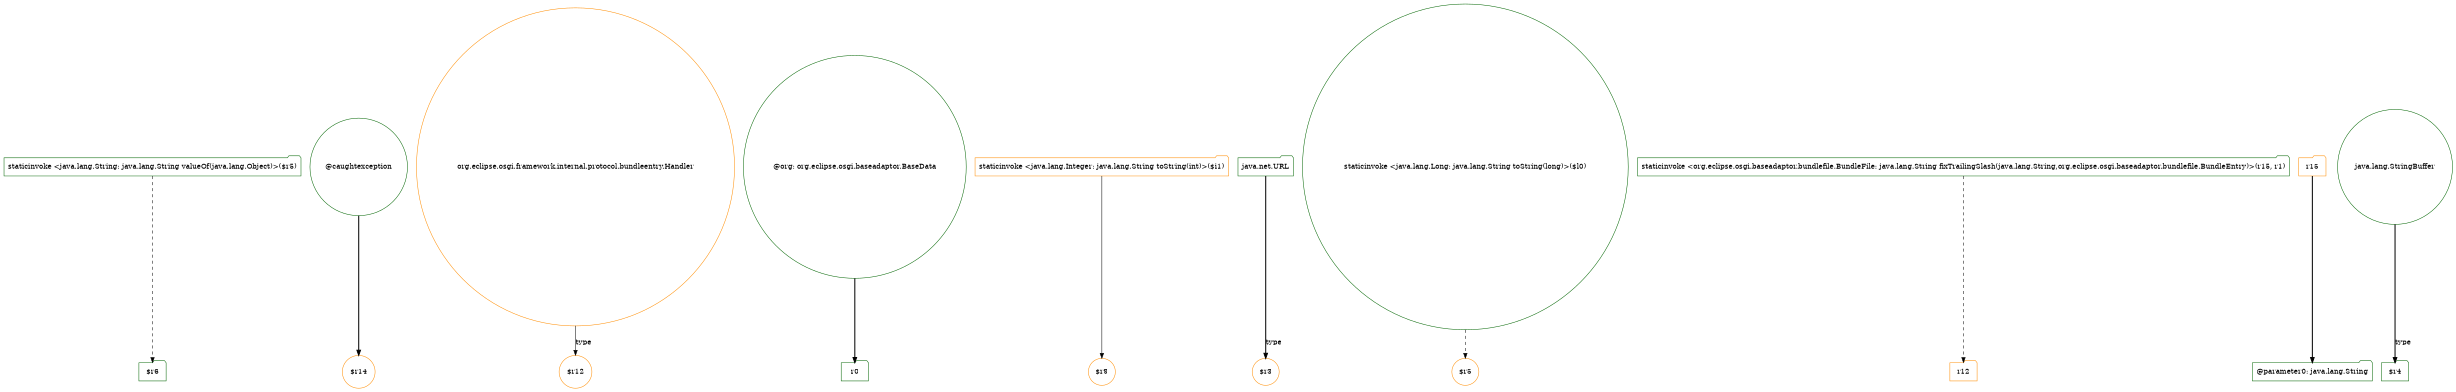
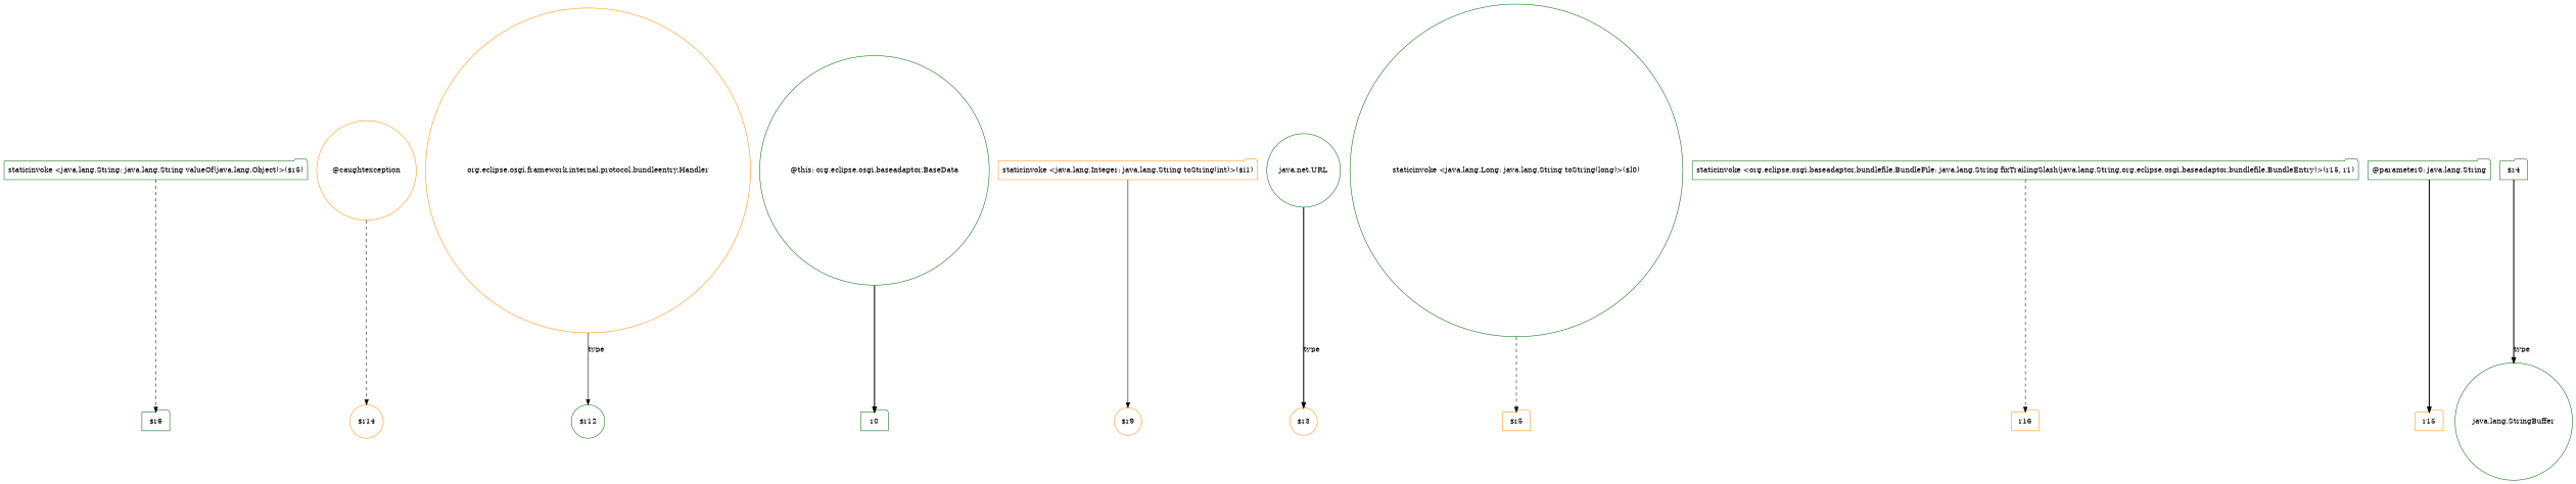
  digraph {
    node [color=darkgreen shape=folder]
    edge [style=dashed]
    n1 [label="staticinvoke <java.lang.String: java.lang.String valueOf(java.lang.Object)>($r5)"]
    n2 [label="$r6"]
-   n3 [label="@caughtexception" shape=circle]
+   n3 [color=darkorange label="@caughtexception" shape=circle]
    n4 [color=darkorange label="$r14" shape=circle]
    n5 [color=darkorange label="org.eclipse.osgi.framework.internal.protocol.bundleentry.Handler" shape=circle]
-   n6 [color=darkorange label="$r12" shape=circle]
-   n7 [label="@org: org.eclipse.osgi.baseadaptor.BaseData" shape=circle]
+   n6 [label="$r12" shape=circle]
+   n7 [label="@this: org.eclipse.osgi.baseadaptor.BaseData" shape=circle]
    n8 [label=r0]
    n9 [color=darkorange label="staticinvoke <java.lang.Integer: java.lang.String toString(int)>($i1)"]
    n10 [color=darkorange label="$r9" shape=circle]
-   n11 [label="java.net.URL"]
+   n11 [label="java.net.URL" shape=circle]
    n12 [color=darkorange label="$r3" shape=circle]
    n13 [label="staticinvoke <java.lang.Long: java.lang.String toString(long)>($l0)" shape=circle]
-   n14 [color=darkorange label="$r5" shape=circle]
+   n14 [color=darkorange label="$r5"]
    n15 [label="staticinvoke <org.eclipse.osgi.baseadaptor.bundlefile.BundleFile: java.lang.String fixTrailingSlash(java.lang.String,org.eclipse.osgi.baseadaptor.bundlefile.BundleEntry)>(r15, r1)"]
-   n16 [color=darkorange label=r12]
+   n16 [color=darkorange label=r16]
    n17 [label="@parameter0: java.lang.String"]
    n18 [color=darkorange label=r15]
    n19 [label="java.lang.StringBuffer" shape=circle]
    n20 [label="$r4"]
    n1 -> n2
-   n3 -> n4 [style=bold]
+   n3 -> n4
    n5 -> n6 [label=type style=solid]
    n7 -> n8 [style=bold]
    n9 -> n10 [style=solid]
    n11 -> n12 [label=type style=bold]
    n13 -> n14
    n15 -> n16
-   n18 -> n17 [style=bold]
-   n19 -> n20 [label=type style=bold]
+   n17 -> n18 [style=bold]
+   n20 -> n19 [label=type style=bold]
  }
